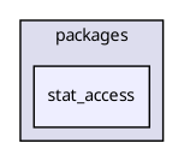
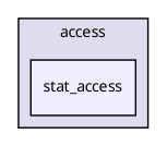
  digraph {
    compound=true
    rankdir=LR
    n1 [fillcolor="#eeeeff" fontname="FreeSans.ttf" fontsize=10 label=stat_access pencolor=black shape=box style=filled]
    subgraph cluster_1 {
      bgcolor="#ddddee"
      fontname="FreeSans.ttf"
      fontsize=10
-     label=packages
+     label=access
      pencolor=black
      n1
    }
  }
